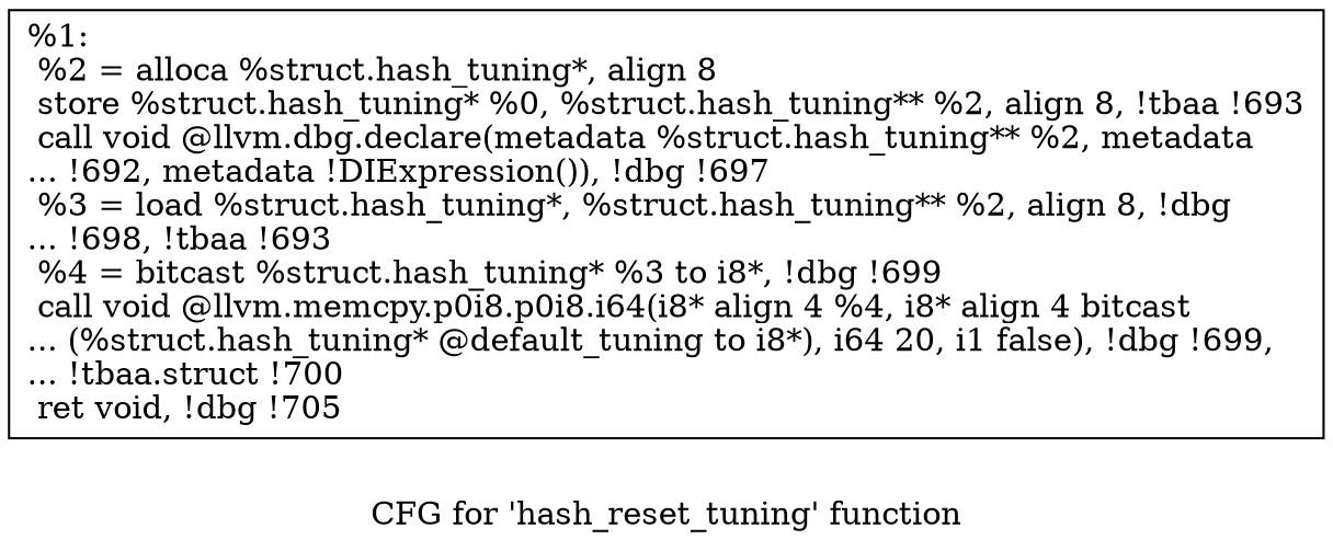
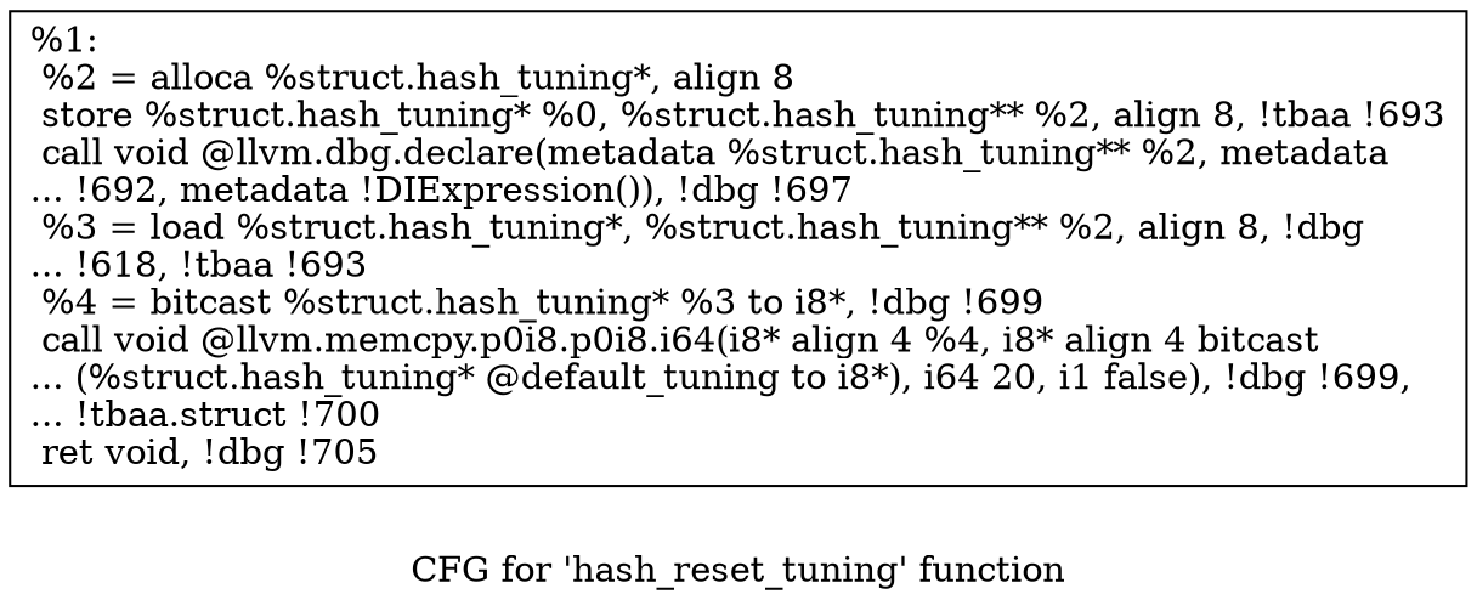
  digraph {
    label="CFG for 'hash_reset_tuning' function"
-   n1 [label="{%1:\l  %2 = alloca %struct.hash_tuning*, align 8\l  store %struct.hash_tuning* %0, %struct.hash_tuning** %2, align 8, !tbaa !693\l  call void @llvm.dbg.declare(metadata %struct.hash_tuning** %2, metadata\l... !692, metadata !DIExpression()), !dbg !697\l  %3 = load %struct.hash_tuning*, %struct.hash_tuning** %2, align 8, !dbg\l... !698, !tbaa !693\l  %4 = bitcast %struct.hash_tuning* %3 to i8*, !dbg !699\l  call void @llvm.memcpy.p0i8.p0i8.i64(i8* align 4 %4, i8* align 4 bitcast\l... (%struct.hash_tuning* @default_tuning to i8*), i64 20, i1 false), !dbg !699,\l... !tbaa.struct !700\l  ret void, !dbg !705\l}" shape=record]
+   n1 [label="{%1:\l  %2 = alloca %struct.hash_tuning*, align 8\l  store %struct.hash_tuning* %0, %struct.hash_tuning** %2, align 8, !tbaa !693\l  call void @llvm.dbg.declare(metadata %struct.hash_tuning** %2, metadata\l... !692, metadata !DIExpression()), !dbg !697\l  %3 = load %struct.hash_tuning*, %struct.hash_tuning** %2, align 8, !dbg\l... !618, !tbaa !693\l  %4 = bitcast %struct.hash_tuning* %3 to i8*, !dbg !699\l  call void @llvm.memcpy.p0i8.p0i8.i64(i8* align 4 %4, i8* align 4 bitcast\l... (%struct.hash_tuning* @default_tuning to i8*), i64 20, i1 false), !dbg !699,\l... !tbaa.struct !700\l  ret void, !dbg !705\l}" shape=record]
  }
